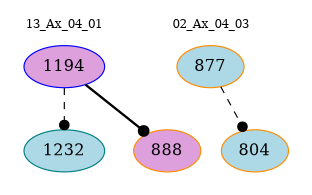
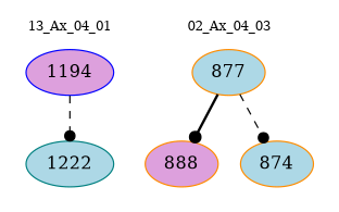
  digraph {
    node [color=darkorange fillcolor=lightblue style=filled]
    edge [arrowhead=dot color=black style=dashed]
    n1 [color=blue fillcolor=plum label=1194]
-   n2 [color=teal label=1232]
+   n2 [color=teal label=1222]
    n3 [label=877]
-   n4 [label=804]
+   n4 [label=874]
    n5 [fillcolor=plum label=888]
    subgraph cluster_1 {
      color=white
      fontsize=10
      label="13_Ax_04_01"
      n1
      n2
    }
    subgraph cluster_2 {
      color=white
      fontsize=10
      label="02_Ax_04_03"
      n3
      n4
      n5
    }
    n1 -> n2
    n3 -> n4
-   n1 -> n5 [style=bold]
+   n3 -> n5 [style=bold]
  }
